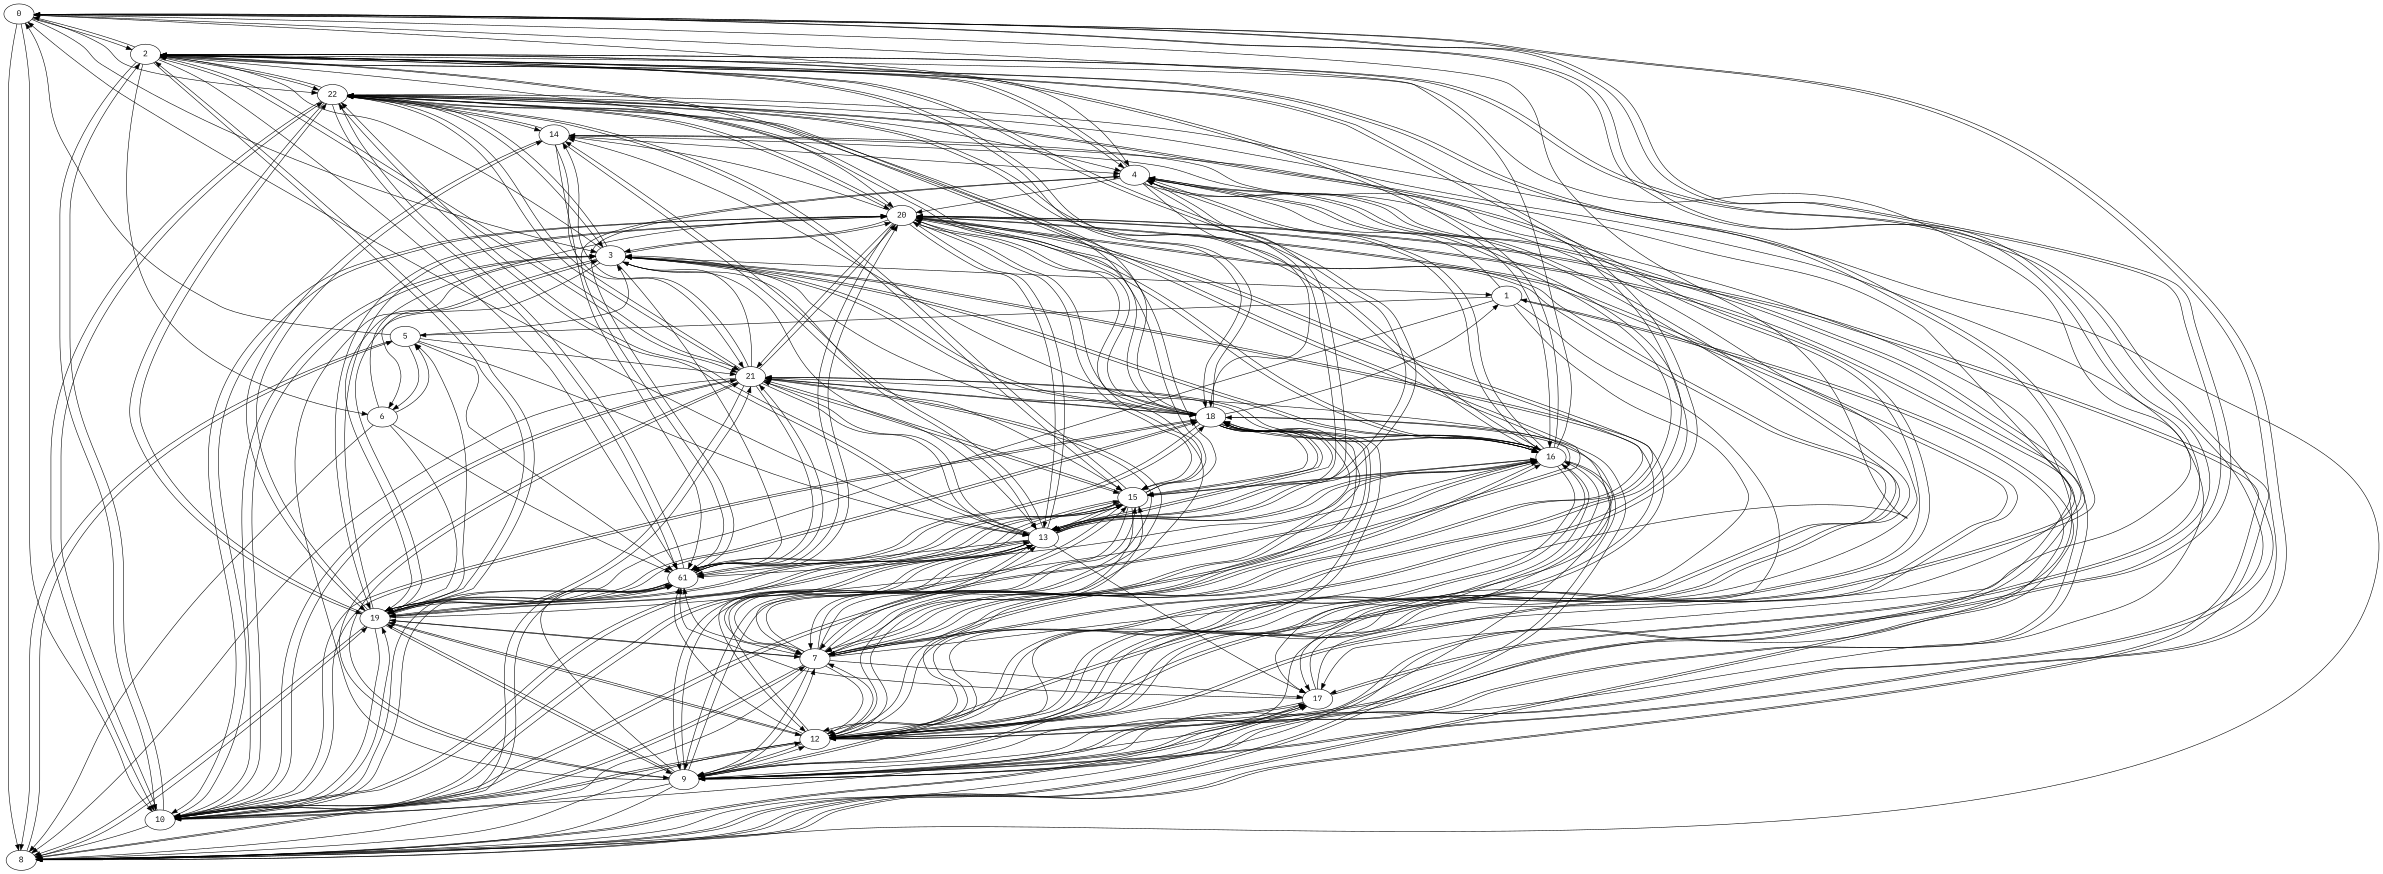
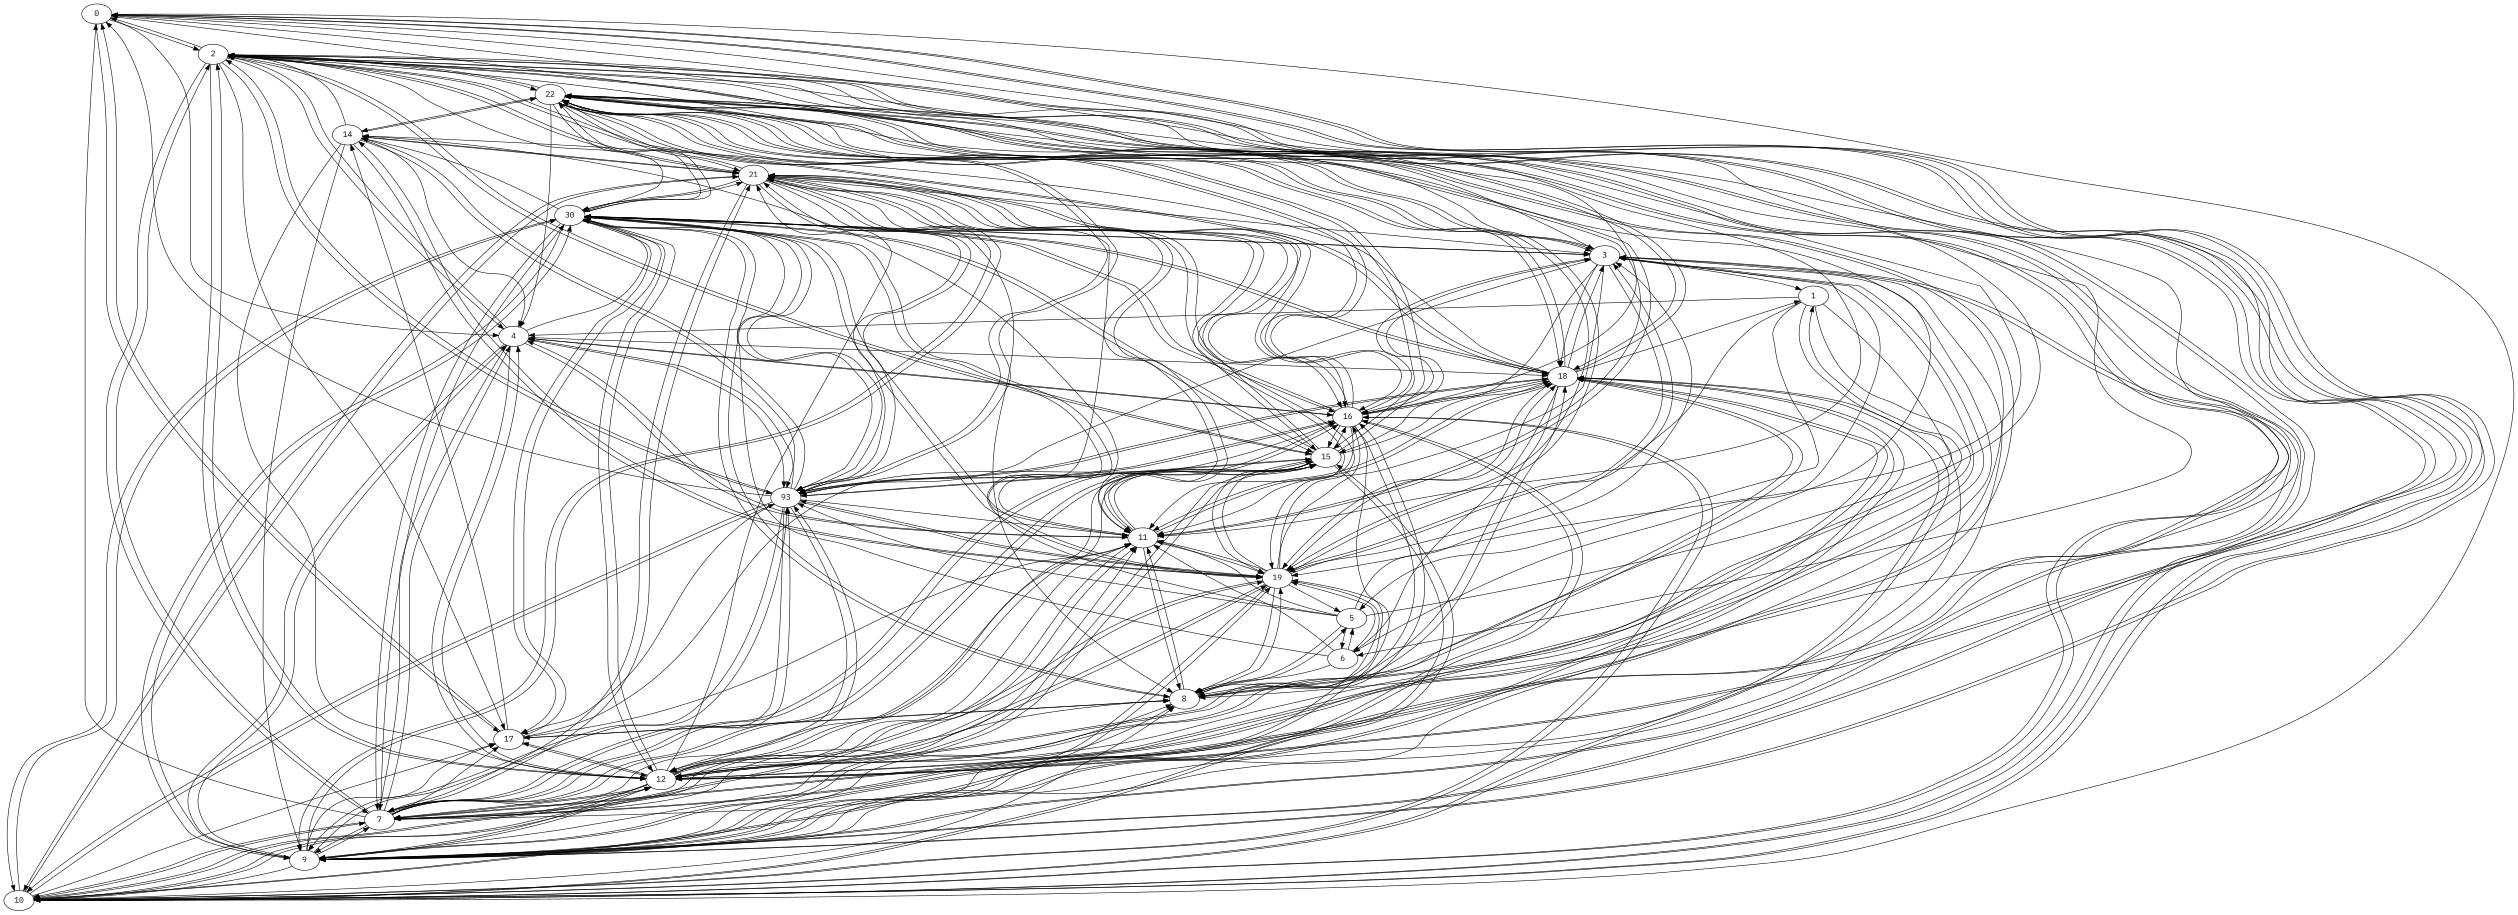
  strict digraph {
    fontname="IBM Plex Mono"
    node [Betweenness_centrality=0.0 area=root fontname="IBM Plex Mono"]
    edge [delay=1.0 fontname="IBM Plex Mono"]
    0 [Betweenness_centrality=0.017316017316017316]
    2 [area=VISp]
    3
    4 [Betweenness_centrality=0.0021645021645021645 area=VISp]
    8 [Betweenness_centrality=0.3917748917748918 area=DG]
    9 [Betweenness_centrality=0.004329004329004329 area=VISam]
    10 [Betweenness_centrality=0.01948051948051948 area=DG]
    12 [area=VISam]
    17 [Betweenness_centrality=0.17532467532467533 area=CA1]
    19 [Betweenness_centrality=0.02813852813852814 area=ACA]
    6 [Betweenness_centrality=0.004329004329004329]
    7 [area=VISam]
-   11 [Betweenness_centrality=0.20562770562770563 area=DG label=61]
-   13 [area=VISam]
+   11 [Betweenness_centrality=0.20562770562770563 area=DG]
+   13 [area=VISam label=93]
    15 [Betweenness_centrality=0.021645021645021644 area=DG]
    16 [area=VISam]
    18 [area=ACA]
-   20 [Betweenness_centrality=0.04112554112554113 area=ACA]
+   20 [Betweenness_centrality=0.04112554112554113 area=ACA label=30]
    21 [Betweenness_centrality=0.012987012987012988 area=ACA]
    22 [Betweenness_centrality=0.008658008658008658 area=ACA]
    1 [Betweenness_centrality=0.06493506493506493]
    5 [Betweenness_centrality=0.07792207792207792]
    14 [Betweenness_centrality=0.0021645021645021645 area=LP]
    0 -> 2 [weight=0.0012885434041122776]
    0 -> 3 [weight=0.000754903355250727]
    0 -> 4 [weight=0.000664791282270067]
    0 -> 8 [delay=3.0 weight=0.00023865470118352442]
    0 -> 9 [weight=0.000946662524686262]
    0 -> 10 [delay=2.0 weight=0.0007651673863631474]
    0 -> 12 [weight=0.0008100455624806124]
    0 -> 17 [delay=2.0 weight=0.00020272227498303047]
    2 -> 0 [weight=0.0009393257911448902]
    2 -> 4 [weight=0.0014748167512951395]
    2 -> 9 [delay=3.0 weight=0.00735404117882769]
    2 -> 10 [delay=4.0 weight=0.0013030480980425418]
    2 -> 12 [weight=0.007508971505557945]
    2 -> 17 [weight=0.0003217969857181515]
    2 -> 19 [delay=3.0 weight=0.0007495304133717615]
    2 -> 6 [weight=0.00036703393432046296]
    2 -> 7 [weight=0.009405498697822028]
    2 -> 11 [delay=2.0 weight=0.000543023514457785]
    2 -> 13 [weight=0.004554120246253589]
    2 -> 15 [delay=2.0 weight=0.0012210659897693437]
    2 -> 16 [delay=3.0 weight=0.007820516358691415]
    2 -> 18 [weight=0.0012937091086123575]
    2 -> 20 [delay=3.0 weight=0.0008915074433999027]
    2 -> 21 [delay=2.0 weight=0.0008289537806455141]
    2 -> 22 [delay=3.0 weight=0.0008849813801347571]
    3 -> 2 [delay=2.0 weight=0.0016772160352708835]
    3 -> 10 [weight=0.0011304090960788484]
    3 -> 12 [delay=4.0 weight=0.0009732542915423095]
    3 -> 19 [weight=0.0009146941026637067]
    3 -> 6 [delay=2.0 weight=0.0005376362452192464]
    3 -> 11 [weight=0.00042808198317052554]
    3 -> 13 [delay=3.0 weight=0.0009501608176525492]
    3 -> 15 [weight=0.0005142430926883755]
    3 -> 16 [delay=2.0 weight=0.002130723512291043]
    3 -> 18 [weight=0.0009347276733043397]
    3 -> 20 [delay=3.0 weight=0.0010282784461455381]
    3 -> 22 [delay=3.0 weight=0.0008599861231310334]
    3 -> 1 [delay=2.0 weight=0.0003795022661592657]
    4 -> 2 [delay=2.0 weight=0.001921822343025141]
    4 -> 9 [delay=4.0 weight=0.0025535841974528364]
    4 -> 12 [weight=0.0013334730304062831]
    4 -> 7 [weight=0.00215143867160993]
    4 -> 11 [weight=0.00037131474169294326]
    4 -> 13 [weight=0.001153847543202326]
    4 -> 16 [weight=0.0025278156213708568]
    4 -> 18 [delay=3.0 weight=0.0006223163217311111]
    4 -> 20 [delay=2.0 weight=0.0005027665146182036]
    8 -> 17 [weight=0.0001527308557338272]
    8 -> 19 [weight=0.0004779700984326676]
    8 -> 11 [weight=0.00020675232920769226]
    8 -> 18 [delay=2.0 weight=0.0003417372520298308]
    8 -> 20 [delay=4.0 weight=0.0003902904486871447]
    8 -> 1 [delay=2.0 weight=0.00017521323136252036]
    8 -> 5 [weight=0.000329155135828189]
    9 -> 0 [weight=0.0009446533676388552]
    9 -> 2 [delay=2.0 weight=0.009269315796582767]
    9 -> 3 [delay=2.0 weight=0.0013885817609756482]
    9 -> 4 [weight=0.0018601312141941478]
    9 -> 8 [weight=0.00026449857781622683]
    9 -> 10 [weight=0.0009239460145476216]
    9 -> 12 [weight=0.010834448808457417]
    9 -> 17 [weight=0.0002554113493068391]
    9 -> 19 [delay=2.0 weight=0.0008446070747207569]
    9 -> 7 [weight=0.011342773662813155]
    9 -> 11 [delay=4.0 weight=0.000563472459400506]
    9 -> 13 [weight=0.006021489935595453]
    9 -> 15 [delay=3.0 weight=0.0013362261347366585]
    9 -> 16 [weight=0.007572002643550165]
    9 -> 18 [weight=0.0015776990694243392]
    9 -> 20 [weight=0.0008272019935629267]
    9 -> 21 [delay=3.0 weight=0.0009752187635825859]
-   0 -> 22 [delay=2.0 weight=0.0008879415484475353]
+   9 -> 22 [delay=2.0 weight=0.0008879415484475353]
    10 -> 2 [weight=0.0012359401413093176]
    10 -> 3 [weight=0.0008507008300903039]
    10 -> 8 [weight=0.0002583133136346068]
    10 -> 12 [delay=9.0 weight=0.0011021676438369502]
    10 -> 17 [delay=5.0 weight=0.0005872146885571089]
    10 -> 19 [weight=0.001332385219855375]
    10 -> 7 [weight=0.0011280158862159453]
    10 -> 11 [weight=0.0004772177717865185]
    10 -> 13 [delay=4.0 weight=0.0014984465386533466]
    10 -> 15 [weight=0.0006785515277577003]
    10 -> 16 [weight=0.001394218545566774]
    10 -> 18 [weight=0.0015272604018983242]
    10 -> 20 [delay=4.0 weight=0.0015252797551944055]
    10 -> 21 [weight=0.0017933797261878727]
    10 -> 22 [weight=0.0014066883730411985]
    12 -> 0 [weight=0.000772002941186656]
    12 -> 2 [weight=0.006907930432481124]
    12 -> 3 [delay=3.0 weight=0.001012554668785438]
    12 -> 4 [delay=2.0 weight=0.0011441531622039202]
    12 -> 8 [weight=0.0003370660860079701]
    12 -> 9 [weight=0.007506330722191806]
    12 -> 10 [delay=3.0 weight=0.0014779108222102019]
    12 -> 17 [weight=0.0005599873226883088]
    12 -> 19 [weight=0.0008540380708209778]
    12 -> 7 [delay=3.0 weight=0.007977974069802711]
    12 -> 11 [weight=0.00048494327111519306]
    12 -> 13 [weight=0.005250768189095929]
    12 -> 15 [delay=3.0 weight=0.0012557481153075386]
    12 -> 16 [weight=0.005285605742904697]
    12 -> 18 [delay=2.0 weight=0.0013415954142721425]
    12 -> 20 [weight=0.000697928177881975]
    12 -> 21 [weight=0.00069895992822136]
    12 -> 22 [weight=0.0007437746833360798]
    17 -> 0 [weight=0.00032841520721067937]
    17 -> 8 [delay=2.0 weight=0.0001627927047696171]
    17 -> 12 [delay=2.0 weight=0.0006597461291170443]
    17 -> 11 [delay=2.0 weight=0.00019316648620488352]
    17 -> 20 [weight=0.0004509900829565704]
    17 -> 14 [delay=2.0 weight=0.0006299878441128216]
-   19 -> 2 [delay=2.0 weight=0.0008987984308991715]
+   14 -> 2 [delay=2.0 weight=0.0008987984308991715]
    19 -> 3 [weight=0.0007971674639007567]
    19 -> 8 [weight=0.00028779157084944716]
    19 -> 9 [delay=2.0 weight=0.0009670309573324845]
    19 -> 10 [weight=0.001257974001448175]
    19 -> 12 [delay=3.0 weight=0.0008188335968584293]
    19 -> 7 [weight=0.0013959125640698314]
    19 -> 11 [weight=0.0007111162467673345]
    19 -> 13 [delay=2.0 weight=0.0012114542445407956]
    19 -> 15 [weight=0.000976655020504926]
    19 -> 16 [delay=3.0 weight=0.0015127834211510866]
    19 -> 18 [weight=0.003021226499843812]
    19 -> 20 [weight=0.005121154740881705]
    19 -> 21 [delay=4.0 weight=0.005561098394492962]
    19 -> 22 [delay=3.0 weight=0.0038938905878583463]
    19 -> 5 [delay=2.0 weight=0.0004573994207224418]
    19 -> 14 [weight=0.0007935566956956523]
    6 -> 8 [weight=0.00016735188958510606]
    6 -> 19 [weight=0.0015207065257879272]
    6 -> 11 [delay=3.0 weight=0.00026016951874731066]
    6 -> 20 [delay=2.0 weight=0.0004569562792130943]
    6 -> 5 [delay=2.0 weight=0.0003933204718056598]
    7 -> 0 [delay=2.0 weight=0.0014353439102614107]
    7 -> 2 [weight=0.010006481900713364]
    7 -> 3 [delay=2.0 weight=0.001268515380632418]
    7 -> 4 [weight=0.0018410342562360407]
    7 -> 8 [weight=0.00032328798894781124]
    7 -> 9 [weight=0.011407952807781334]
    7 -> 10 [delay=5.0 weight=0.0016906804519201558]
    7 -> 12 [weight=0.012464714461877769]
    7 -> 17 [delay=3.0 weight=0.00037275343103528356]
    7 -> 19 [weight=0.0012645773417301542]
    7 -> 11 [weight=0.0007156157330116292]
    7 -> 13 [delay=2.0 weight=0.0074770722062342445]
    7 -> 15 [weight=0.0019884628819268795]
    7 -> 16 [weight=0.009359767167207728]
    7 -> 18 [delay=2.0 weight=0.0019495841961320942]
    7 -> 20 [delay=2.0 weight=0.0009930984250370082]
    7 -> 21 [delay=2.0 weight=0.0012577756304338167]
    7 -> 22 [delay=2.0 weight=0.0012518048536583506]
    11 -> 4 [delay=4.0 weight=0.00046704399765018945]
    11 -> 8 [weight=0.00036796286845575197]
    11 -> 10 [weight=0.0005602742122965277]
    11 -> 19 [delay=3.0 weight=0.000733695203446686]
    11 -> 15 [weight=0.0004565319861476154]
    11 -> 18 [weight=0.0007316518121279224]
    11 -> 20 [delay=3.0 weight=0.0008010206318853473]
    11 -> 21 [delay=5.0 weight=0.0007607965150160771]
    11 -> 22 [weight=0.0005822453357716258]
    13 -> 0 [delay=4.0 weight=0.0006046419527876829]
    13 -> 2 [weight=0.0030159573276597545]
    13 -> 4 [weight=0.0009083688681387984]
    13 -> 9 [weight=0.0037215728434536405]
    13 -> 10 [weight=0.0022999548205003737]
    13 -> 12 [delay=4.0 weight=0.003227774546608176]
    13 -> 17 [weight=0.0002469020583064644]
    13 -> 19 [delay=4.0 weight=0.0014983589398951515]
    13 -> 7 [weight=0.004480320246852928]
    13 -> 11 [delay=2.0 weight=0.0005976279020552237]
    13 -> 15 [delay=4.0 weight=0.0018821811110674826]
    13 -> 16 [delay=3.0 weight=0.0036858601699168215]
    13 -> 18 [delay=2.0 weight=0.0017552086827408817]
    13 -> 20 [weight=0.001288160214860567]
    13 -> 21 [delay=2.0 weight=0.0014106872482138207]
    13 -> 22 [weight=0.0011304976093008744]
    13 -> 14 [delay=3.0 weight=0.0008064326002132309]
    15 -> 2 [delay=2.0 weight=0.0011740579646673539]
    15 -> 9 [weight=0.0007251826320123168]
    15 -> 10 [delay=3.0 weight=0.0010320986309364105]
    15 -> 12 [weight=0.0007612095198526596]
    15 -> 19 [delay=3.0 weight=0.0013801995376799007]
    15 -> 7 [weight=0.001598916563937574]
    15 -> 11 [weight=0.00047205659986748007]
    15 -> 13 [weight=0.0014270978877739867]
    15 -> 16 [weight=0.00147293492599172]
    15 -> 18 [delay=2.0 weight=0.00132789883779376]
    15 -> 20 [weight=0.0010459596624189137]
    15 -> 21 [weight=0.0008980539572632004]
    15 -> 22 [weight=0.0008624066287634849]
    16 -> 0 [weight=0.0013826393713826587]
    16 -> 2 [weight=0.011602699555460025]
    16 -> 3 [delay=2.0 weight=0.0016697444129236151]
    16 -> 4 [weight=0.0025839774996988777]
    16 -> 8 [weight=0.00045747979518864274]
    16 -> 9 [weight=0.014700343986655744]
    16 -> 10 [delay=2.0 weight=0.002184518539943159]
    16 -> 12 [weight=0.012100683627121155]
-   16 -> 17 [delay=4.0 weight=0.00044786586995934077]
+   17 -> 16 [delay=4.0 weight=0.00044786586995934077]
    16 -> 7 [delay=2.0 weight=0.01782770171504214]
    16 -> 11 [delay=3.0 weight=0.0008301295318100953]
    16 -> 13 [delay=2.0 weight=0.008450179806910854]
    16 -> 15 [weight=0.0018564078504315577]
    16 -> 18 [delay=3.0 weight=0.0021465850634643955]
    16 -> 20 [delay=2.0 weight=0.001151352741682573]
    16 -> 21 [weight=0.001351658438921498]
    16 -> 22 [weight=0.0014450973994148586]
    18 -> 2 [weight=0.0014347232022978852]
    18 -> 3 [weight=0.0008955612830263848]
    18 -> 8 [delay=2.0 weight=0.0003831769348862083]
    18 -> 9 [delay=3.0 weight=0.0013469099564691854]
    18 -> 10 [weight=0.0012940627996284525]
    18 -> 12 [weight=0.0011168240540312408]
    18 -> 19 [delay=2.0 weight=0.003296460618997111]
    18 -> 7 [weight=0.0019309108828141084]
    18 -> 11 [delay=4.0 weight=0.0009033521139008178]
    18 -> 13 [delay=3.0 weight=0.0013716272204656109]
-   18 -> 15 [delay=2.0 weight=0.0012452891246026883]
+   18 -> 6 [delay=2.0 weight=0.0012452891246026883]
    18 -> 16 [delay=3.0 weight=0.002141840439024692]
    18 -> 20 [weight=0.0034901093124722485]
    18 -> 21 [delay=3.0 weight=0.0038796272446592244]
    18 -> 22 [delay=3.0 weight=0.003155176490533435]
    18 -> 1 [weight=0.0003299097632863683]
    18 -> 14 [delay=2.0 weight=0.0006983416091319143]
    20 -> 3 [weight=0.0008954793372466812]
    20 -> 8 [weight=0.0002555155751859823]
    20 -> 9 [weight=0.0010836419643700476]
    20 -> 10 [weight=0.0009925781831659028]
    20 -> 12 [delay=2.0 weight=0.0005957451128699124]
    20 -> 17 [delay=3.0 weight=0.0002479323424705822]
    20 -> 19 [delay=2.0 weight=0.005187005303486518]
    20 -> 7 [delay=2.0 weight=0.0015267885658437929]
    20 -> 11 [delay=4.0 weight=0.00084755512993265]
    20 -> 13 [weight=0.0012381979176173175]
    20 -> 15 [delay=2.0 weight=0.0010534817785031296]
    20 -> 16 [delay=3.0 weight=0.0015329204520345503]
    20 -> 18 [delay=2.0 weight=0.0031455467903624785]
    20 -> 21 [delay=2.0 weight=0.005276510263268124]
    20 -> 22 [delay=3.0 weight=0.004214908720380512]
    20 -> 14 [delay=3.0 weight=0.00077997006404469]
    21 -> 2 [delay=2.0 weight=0.001035160204777132]
    21 -> 3 [weight=0.0007864681916419916]
    21 -> 8 [weight=0.0003226283914084884]
    21 -> 9 [weight=0.0008782682613857495]
    21 -> 10 [weight=0.001316059735215839]
    21 -> 19 [delay=2.0 weight=0.0060134435676517176]
    21 -> 7 [weight=0.0014696425059964047]
    21 -> 11 [weight=0.0007766231865304824]
    21 -> 13 [weight=0.0009577836699772092]
    21 -> 15 [weight=0.0013160530389297385]
    21 -> 16 [weight=0.0016970181519087547]
    21 -> 18 [weight=0.003773722334296235]
    21 -> 20 [weight=0.005839999937748853]
    21 -> 22 [delay=2.0 weight=0.004546884002337496]
    21 -> 14 [weight=0.0008198439062236631]
    22 -> 2 [weight=0.0010557268701052573]
    22 -> 3 [delay=2.0 weight=0.0008244297780236443]
    22 -> 4 [weight=0.00047193839741029394]
    22 -> 8 [delay=5.0 weight=0.0003698188543028665]
    22 -> 9 [weight=0.0010845027456601016]
    22 -> 10 [weight=0.0011428727425316285]
    22 -> 12 [weight=0.0007931309591972751]
    22 -> 19 [delay=3.0 weight=0.004241317159677193]
    22 -> 7 [weight=0.0014496506597434116]
    22 -> 11 [weight=0.000744042307288585]
    22 -> 13 [weight=0.0007733325043088337]
    22 -> 15 [delay=2.0 weight=0.0007423461886340383]
    22 -> 16 [delay=3.0 weight=0.0017879914768814801]
    22 -> 18 [delay=2.0 weight=0.002989310128192845]
    22 -> 20 [weight=0.003337113754720733]
    22 -> 21 [weight=0.0044202404066309995]
    22 -> 14 [weight=0.0007338647737916304]
    1 -> 4 [weight=0.0004556587893466416]
    1 -> 8 [delay=3.0 weight=0.00015807620988266533]
    1 -> 9 [weight=0.0012290785789677012]
    1 -> 12 [weight=0.0005237160846929747]
    1 -> 19 [delay=6.0 weight=0.0005187442261942066]
    1 -> 5 [weight=0.0003627907449693108]
    5 -> 0 [weight=0.00060904214012332]
    5 -> 3 [weight=0.0007184276705493041]
    5 -> 8 [delay=2.0 weight=0.0002374134721905772]
    5 -> 6 [weight=0.00036421584089137127]
    5 -> 11 [weight=0.0002775624031265747]
    5 -> 13 [weight=0.0007546521521485886]
    5 -> 21 [delay=3.0 weight=0.0007708144665066025]
    14 -> 4 [weight=0.0006955411350920928]
    14 -> 9 [delay=2.0 weight=0.0007614337589428294]
    14 -> 12 [weight=0.0007280181650218115]
    14 -> 19 [delay=2.0 weight=0.0009261011745916159]
    14 -> 11 [delay=2.0 weight=0.0004751309417087317]
    14 -> 13 [delay=2.0 weight=0.0007647873671282078]
    14 -> 21 [delay=2.0 weight=0.0006469507756292754]
    14 -> 22 [delay=2.0 weight=0.0006304448091559329]
  }
